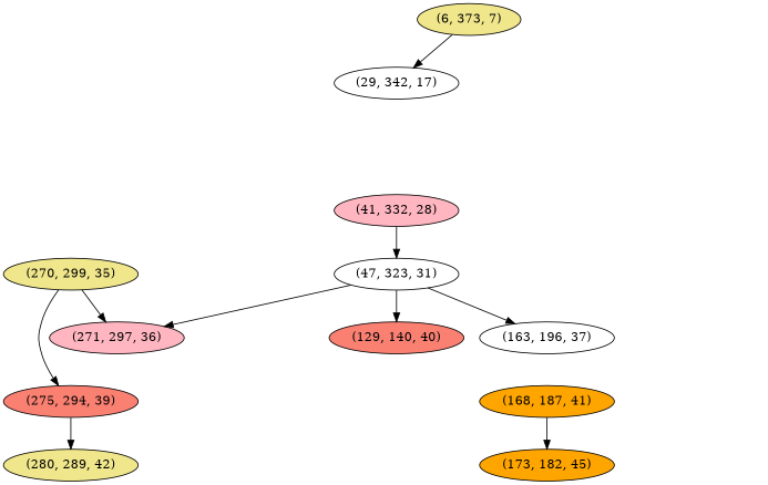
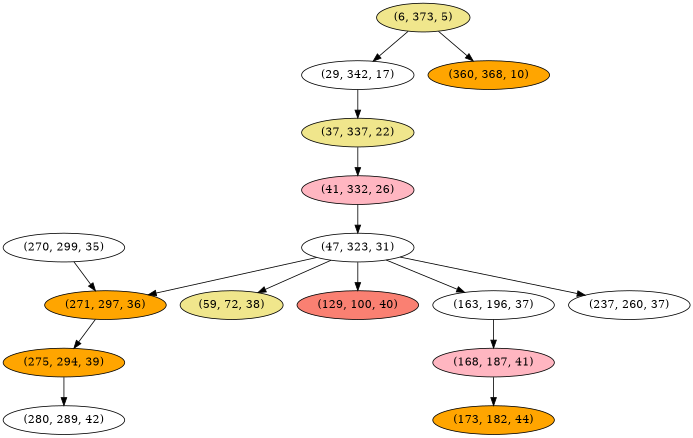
  digraph {
    node [fillcolor=khaki style=filled]
    "(29, 342, 17)" [fillcolor=white]
-   "(6, 373, 5)" [label="(6, 373, 7)"]
-   "(41, 332, 26)" [fillcolor=lightpink label="(41, 332, 28)"]
+   "(6, 373, 5)"
+   "(360, 368, 10)" [fillcolor=orange]
+   "(37, 337, 22)"
+   "(41, 332, 26)" [fillcolor=lightpink]
    "(47, 323, 31)" [fillcolor=white]
-   "(129, 140, 40)" [fillcolor=salmon]
+   "(59, 72, 38)"
+   "(129, 140, 40)" [fillcolor=salmon label="(129, 100, 40)"]
    "(163, 196, 37)" [fillcolor=white]
-   "(271, 297, 36)" [fillcolor=lightpink]
-   "(168, 187, 41)" [fillcolor=orange]
-   "(270, 299, 35)"
-   "(173, 182, 45)" [fillcolor=orange]
-   "(275, 294, 39)" [fillcolor=salmon]
-   "(280, 289, 42)"
+   "(237, 260, 37)" [fillcolor=white]
+   "(271, 297, 36)" [fillcolor=orange]
+   "(168, 187, 41)" [fillcolor=lightpink]
+   "(270, 299, 35)" [fillcolor=white]
+   "(173, 182, 45)" [fillcolor=orange label="(173, 182, 44)"]
+   "(275, 294, 39)" [fillcolor=orange]
+   "(280, 289, 42)" [fillcolor=white]
+   "(29, 342, 17)" -> "(37, 337, 22)"
    "(6, 373, 5)" -> "(29, 342, 17)"
+   "(6, 373, 5)" -> "(360, 368, 10)"
+   "(37, 337, 22)" -> "(41, 332, 26)"
    "(41, 332, 26)" -> "(47, 323, 31)"
+   "(47, 323, 31)" -> "(59, 72, 38)"
    "(47, 323, 31)" -> "(129, 140, 40)"
    "(47, 323, 31)" -> "(163, 196, 37)"
+   "(47, 323, 31)" -> "(237, 260, 37)"
    "(47, 323, 31)" -> "(271, 297, 36)"
-   "(270, 299, 35)" -> "(275, 294, 39)"
+   "(163, 196, 37)" -> "(168, 187, 41)"
+   "(271, 297, 36)" -> "(275, 294, 39)"
    "(168, 187, 41)" -> "(173, 182, 45)"
    "(270, 299, 35)" -> "(271, 297, 36)"
    "(275, 294, 39)" -> "(280, 289, 42)"
  }
